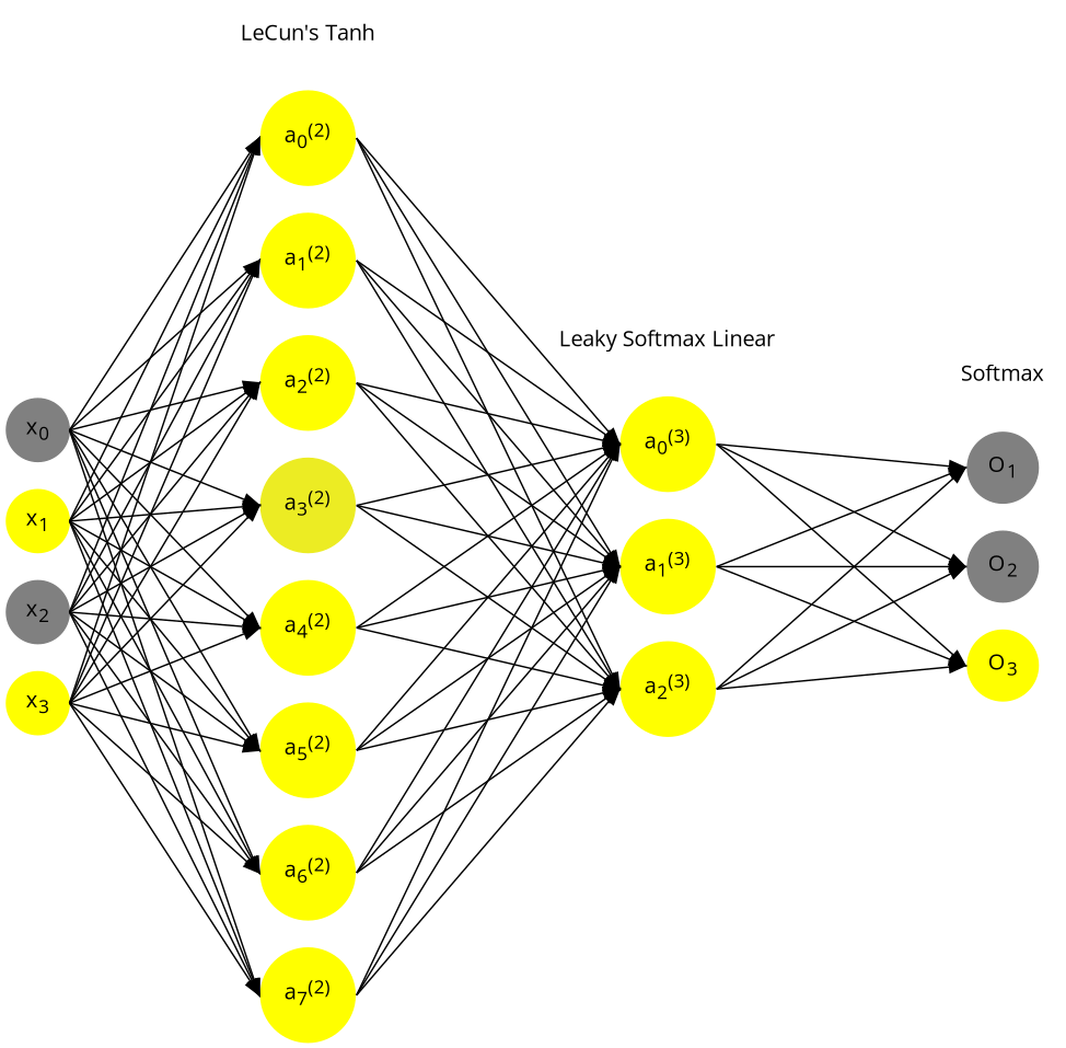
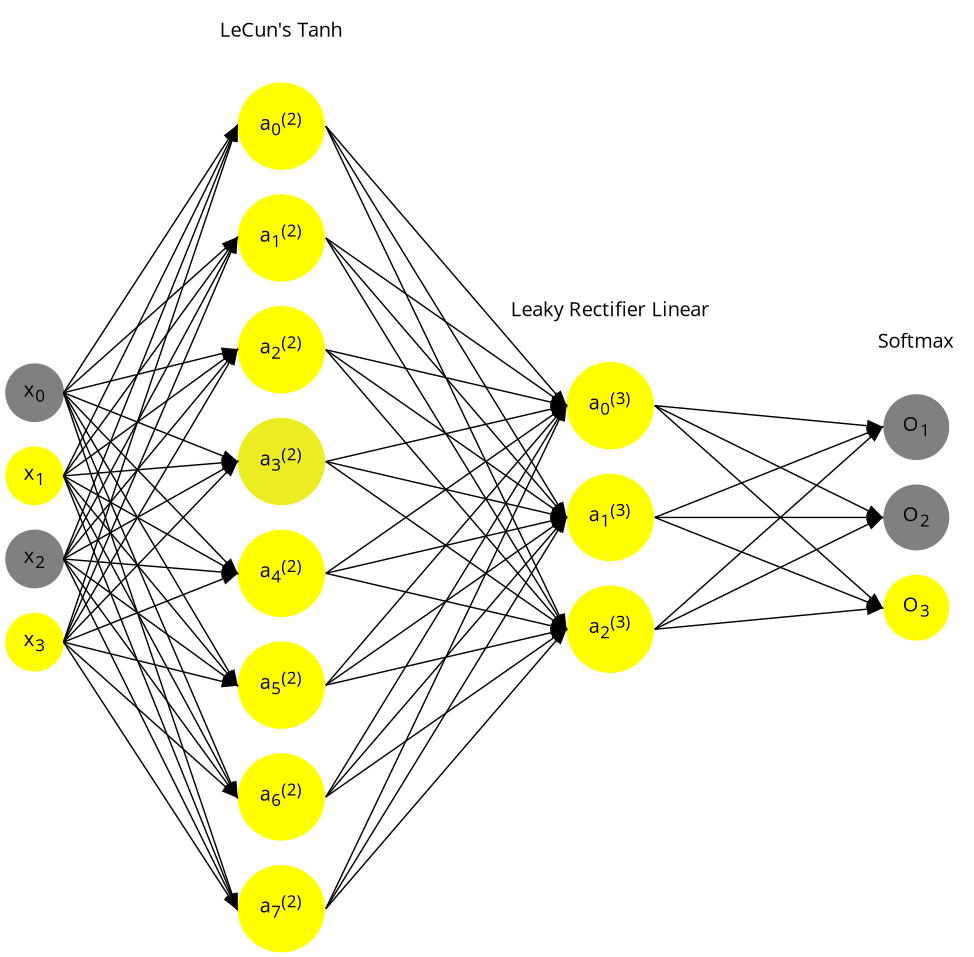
  digraph {
    rankdir=LR
    ranksep=1.4
    splines=false
    fontname="Open Sans"
    node [color="0.1667, 0.0, 0.5" fillcolor="0.1667, 0.0, 0.5" shape=circle style=filled fontname="Open Sans"]
    edge [headport=w style=solid tailport=e fontname="Open Sans"]
    n1 [label=<x<sub>0</sub>>]
    n2 [color="0.1667, 1.0, 1.0" fillcolor="0.1667, 1.0, 1.0" label=<x<sub>1</sub>>]
    n3 [label=<x<sub>2</sub>>]
    n4 [color="0.1667, 1.0, 1.0" fillcolor="0.1667, 1.0, 1.0" label=<x<sub>3</sub>>]
    n5 [color="0.1667, 1.344663, 1.172331" fillcolor="0.1667, 1.344663, 1.172331" label=<a<sub>0</sub><sup>(2)</sup>>]
    n6 [color="0.1667, 1.411410, 1.205705" fillcolor="0.1667, 1.411410, 1.205705" label=<a<sub>1</sub><sup>(2)</sup>>]
    n7 [color="0.1667, 1.403413, 1.201707" fillcolor="0.1667, 1.403413, 1.201707" label=<a<sub>2</sub><sup>(2)</sup>>]
    n8 [color="0.1667, 0.848513, 0.924257" fillcolor="0.1667, 0.848513, 0.924257" label=<a<sub>3</sub><sup>(2)</sup>>]
    n9 [color="0.1667, 1.653868, 1.326934" fillcolor="0.1667, 1.653868, 1.326934" label=<a<sub>4</sub><sup>(2)</sup>>]
    n10 [color="0.1667, 1.081176, 1.040588" fillcolor="0.1667, 1.081176, 1.040588" label=<a<sub>5</sub><sup>(2)</sup>>]
    n11 [color="0.1667, 1.440830, 1.220415" fillcolor="0.1667, 1.440830, 1.220415" label=<a<sub>6</sub><sup>(2)</sup>>]
    n12 [color="0.1667, 1.651887, 1.325944" fillcolor="0.1667, 1.651887, 1.325944" label=<a<sub>7</sub><sup>(2)</sup>>]
    n13 [color="0.1667, 2.009229, 1.504615" fillcolor="0.1667, 2.009229, 1.504615" label=<a<sub>0</sub><sup>(3)</sup>>]
    n14 [color="0.1667, 15.791631, 8.395815" fillcolor="0.1667, 15.791631, 8.395815" label=<a<sub>1</sub><sup>(3)</sup>>]
    n15 [color="0.1667, 10.770188, 5.885094" fillcolor="0.1667, 10.770188, 5.885094" label=<a<sub>2</sub><sup>(3)</sup>>]
    n16 [label=<O<sub>1</sub>>]
    n17 [label=<O<sub>2</sub>>]
    n18 [color="0.1667, 1.0, 1.0" fillcolor="0.1667, 1.0, 1.0" label=<O<sub>3</sub>>]
    n19 [label="LeCun's Tanh" shape=plaintext color="" fillcolor="" style=""]
-   n20 [label="Leaky Softmax Linear" shape=plaintext color="" fillcolor="" style=""]
+   n20 [label="Leaky Rectifier Linear" shape=plaintext color="" fillcolor="" style=""]
    n21 [label=Softmax shape=plaintext color="" fillcolor="" style=""]
    subgraph sub_1 {
      n1
    }
    subgraph sub_2 {
      n2
    }
    subgraph sub_3 {
      n3
    }
    subgraph sub_4 {
      n4
    }
    subgraph sub_5 {
      n5
    }
    subgraph sub_6 {
      n6
    }
    subgraph sub_7 {
      n7
    }
    subgraph sub_8 {
      n8
    }
    subgraph sub_9 {
      n9
    }
    subgraph sub_10 {
      n10
    }
    subgraph sub_11 {
      n11
    }
    subgraph sub_12 {
      n12
    }
    subgraph sub_13 {
      n13
    }
    subgraph sub_14 {
      n14
    }
    subgraph sub_15 {
      n15
    }
    subgraph sub_16 {
      n16
    }
    subgraph sub_17 {
      n17
    }
    subgraph sub_18 {
      n18
    }
    subgraph sub_19 {
      rank=same
      n1
      n2
      n3
      n4
    }
    subgraph sub_20 {
      rank=same
      n5
      n6
      n7
      n8
      n9
      n10
      n11
      n12
    }
    subgraph sub_21 {
      rank=same
      n13
      n14
      n15
    }
    subgraph sub_22 {
      rank=same
      n16
      n17
      n18
    }
    subgraph sub_23 {
      rank=same
      n5
      n19
    }
    subgraph sub_24 {
      rank=same
      n13
      n20
    }
    subgraph sub_25 {
      rank=same
      n16
      n21
    }
    n1 -> n2 [style=invis]
    n1 -> n5
    n1 -> n6
    n1 -> n7
    n1 -> n8
    n1 -> n9
    n1 -> n10
    n1 -> n11
    n1 -> n12
    n2 -> n3 [style=invis]
    n2 -> n5
    n2 -> n6
    n2 -> n7
    n2 -> n8
    n2 -> n9
    n2 -> n10
    n2 -> n11
    n2 -> n12
    n3 -> n4 [style=invis]
    n3 -> n5
    n3 -> n6
    n3 -> n7
    n3 -> n8
    n3 -> n9
    n3 -> n10
    n3 -> n11
    n3 -> n12
    n4 -> n5
    n4 -> n6
    n4 -> n7
    n4 -> n8
    n4 -> n9
    n4 -> n10
    n4 -> n11
    n4 -> n12
    n5 -> n6 [style=invis]
    n5 -> n13
    n5 -> n14
    n5 -> n15
    n6 -> n7 [style=invis]
    n6 -> n13
    n6 -> n14
    n6 -> n15
    n7 -> n8 [style=invis]
    n7 -> n13
    n7 -> n14
    n7 -> n15
    n8 -> n9 [style=invis]
    n8 -> n13
    n8 -> n14
    n8 -> n15
    n9 -> n10 [style=invis]
    n9 -> n13
    n9 -> n14
    n9 -> n15
    n10 -> n11 [style=invis]
    n10 -> n13
    n10 -> n14
    n10 -> n15
    n11 -> n12 [style=invis]
    n11 -> n13
    n11 -> n14
    n11 -> n15
    n12 -> n13
    n12 -> n14
    n12 -> n15
    n13 -> n14 [style=invis]
    n13 -> n16
    n13 -> n17
    n13 -> n18
    n14 -> n15 [style=invis]
    n14 -> n16
    n14 -> n17
    n14 -> n18
    n15 -> n16
    n15 -> n17
    n15 -> n18
    n16 -> n17 [style=invis]
    n17 -> n18 [style=invis]
    n19 -> n5 [style=invis]
    n20 -> n13 [style=invis]
    n21 -> n16 [style=invis]
  }
